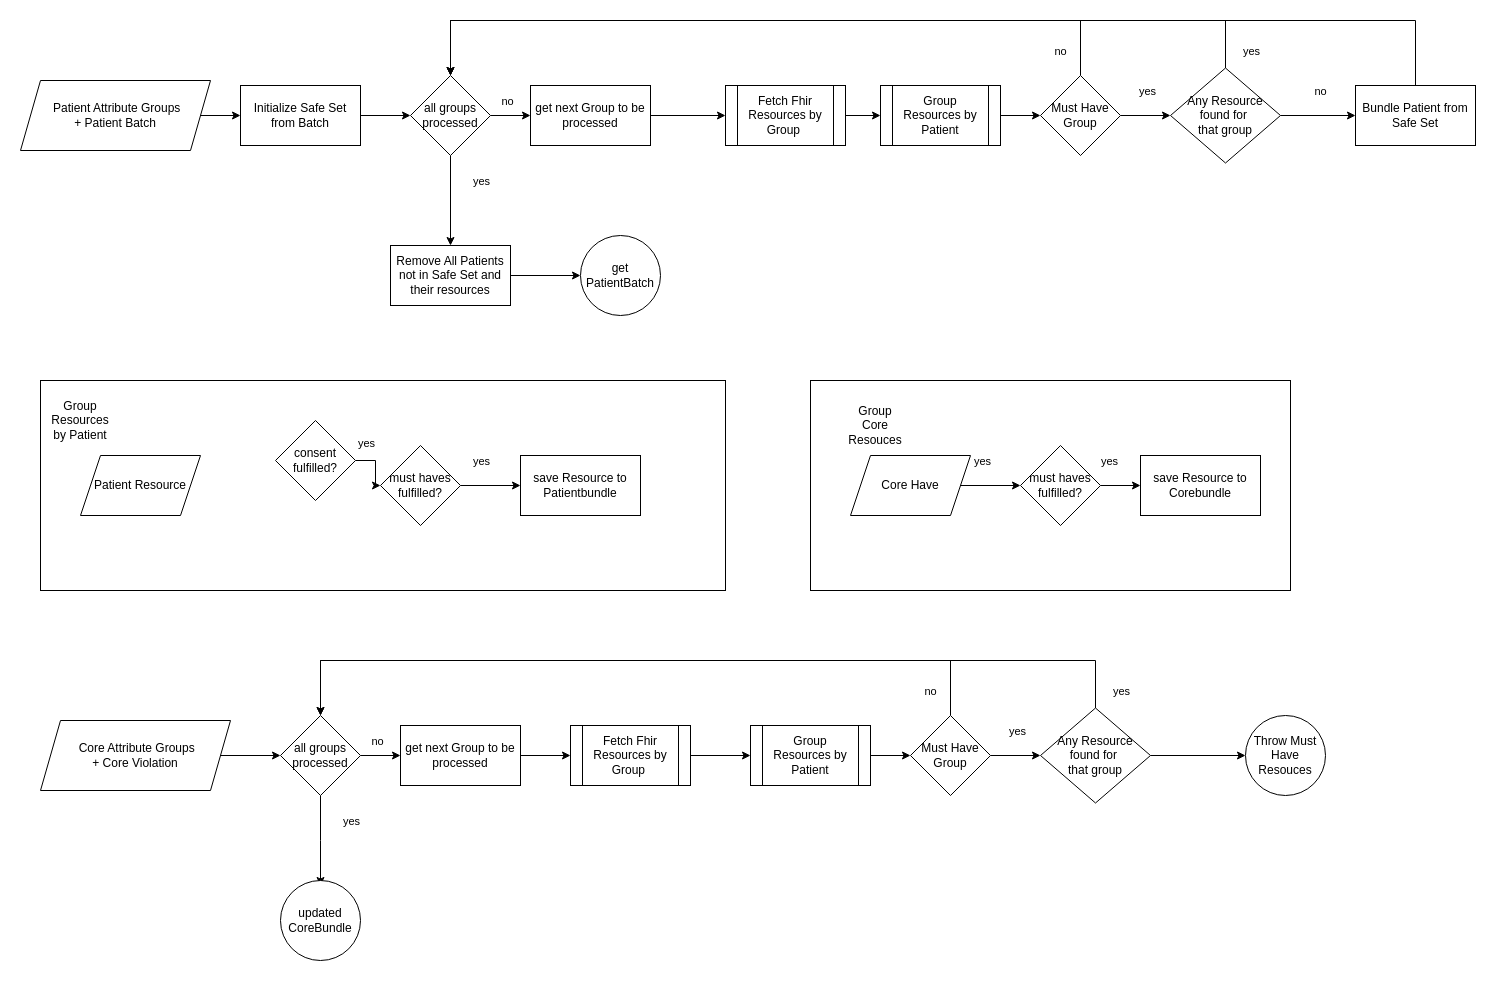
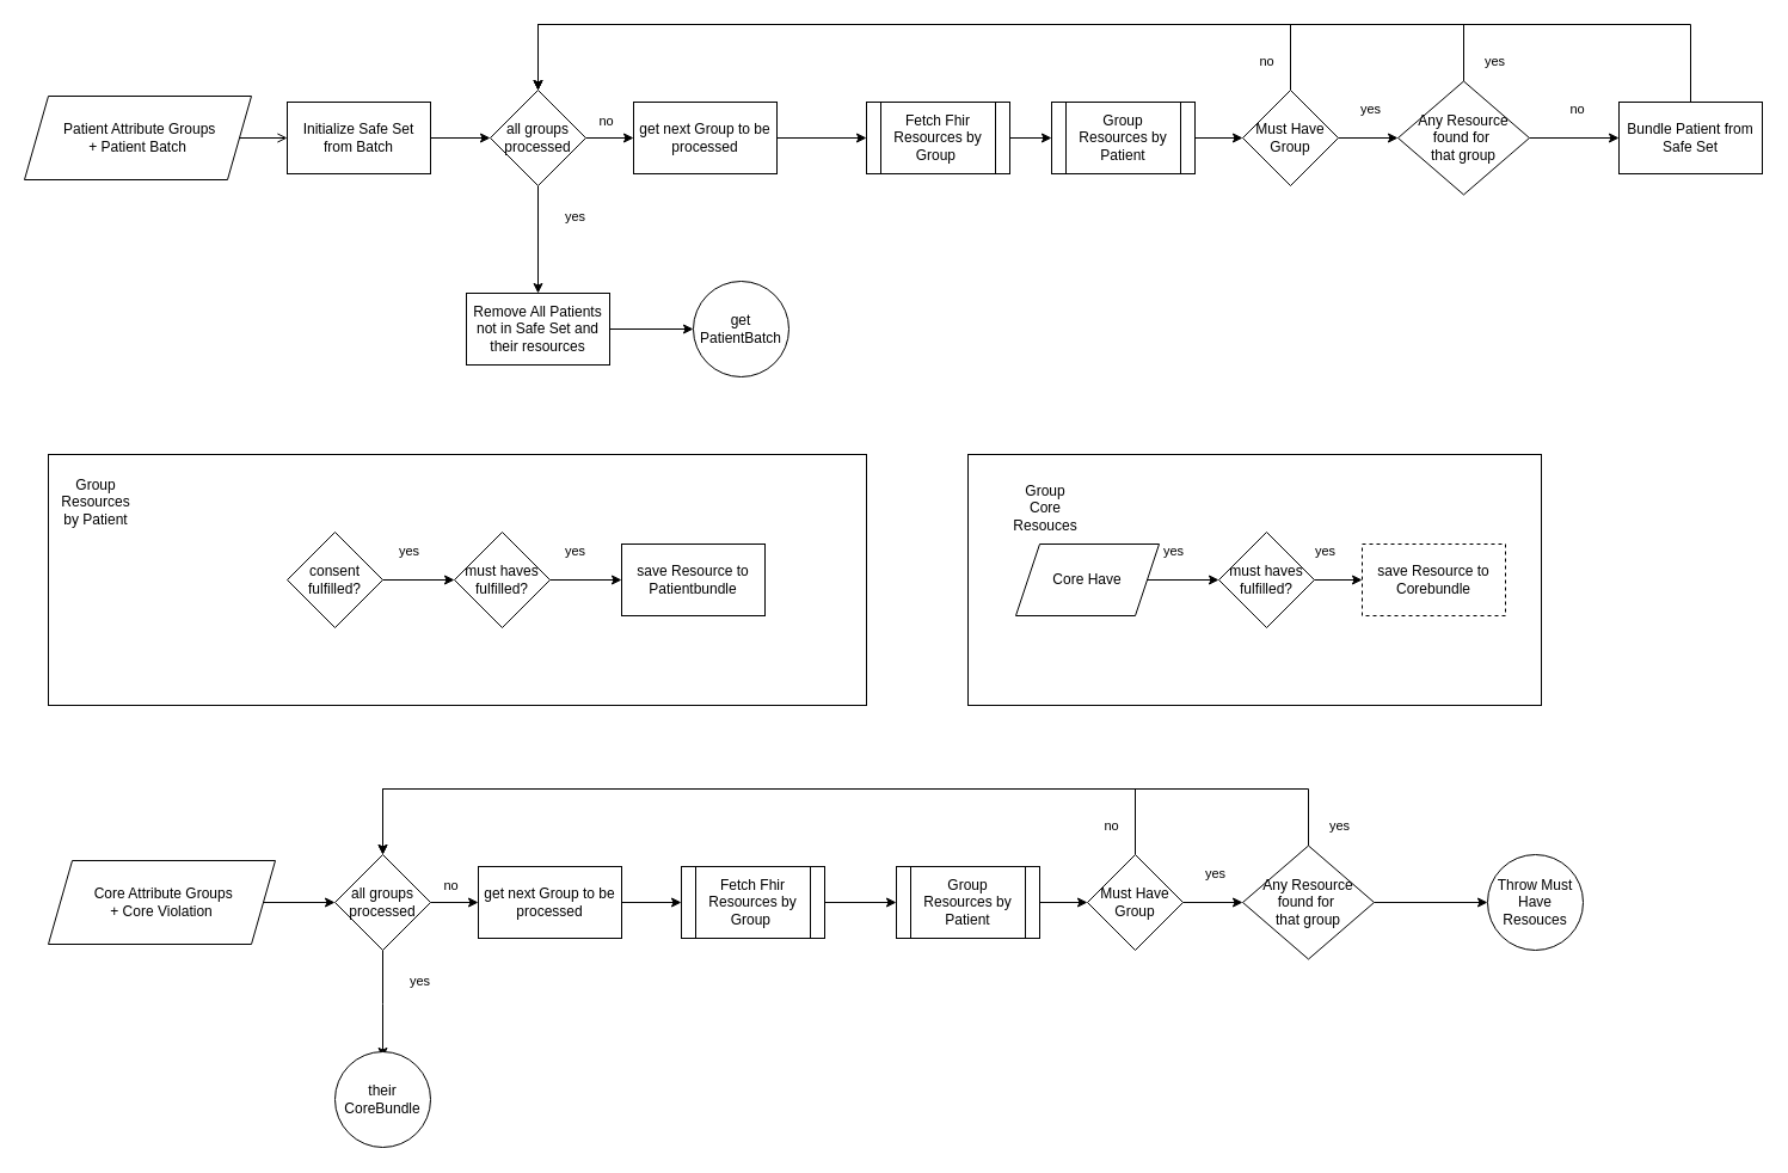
  <mxCell id="0" />
  <mxCell id="1" parent="0" />
  <mxCell id="2" value="" style="rounded=0;whiteSpace=wrap;html=1;" vertex="1" parent="1"><mxGeometry x="40" y="380" width="685" height="210" as="geometry" /></mxCell>
- <mxCell id="3" value="" style="edgeStyle=orthogonalEdgeStyle;rounded=0;orthogonalLoop=1;jettySize=auto;html=1;" edge="1" parent="1" source="4" target="25"><mxGeometry relative="1" as="geometry" /></mxCell>
+ <mxCell id="3" value="" style="edgeStyle=orthogonalEdgeStyle;rounded=0;orthogonalLoop=1;jettySize=auto;html=1;endArrow=open;" edge="1" parent="1" source="4" target="25"><mxGeometry relative="1" as="geometry" /></mxCell>
  <mxCell id="4" value="&lt;div&gt;&amp;nbsp;Patient Attribute Groups&lt;/div&gt;&lt;div&gt;+&amp;nbsp;&lt;span style=&quot;background-color: transparent; color: light-dark(rgb(0, 0, 0), rgb(255, 255, 255));&quot;&gt;Patient Batch&lt;/span&gt;&lt;/div&gt;" style="shape=parallelogram;perimeter=parallelogramPerimeter;whiteSpace=wrap;html=1;fixedSize=1;" vertex="1" parent="1"><mxGeometry x="20" y="80" width="190" height="70" as="geometry" /></mxCell>
  <mxCell id="5" style="edgeStyle=orthogonalEdgeStyle;rounded=0;orthogonalLoop=1;jettySize=auto;html=1;" edge="1" parent="1" source="6" target="15"><mxGeometry relative="1" as="geometry" /></mxCell>
  <mxCell id="6" value="Fetch Fhir Resources by Group&amp;nbsp;" style="shape=process;whiteSpace=wrap;html=1;backgroundOutline=1;" vertex="1" parent="1"><mxGeometry x="725" y="85" width="120" height="60" as="geometry" /></mxCell>
  <mxCell id="7" value="" style="edgeStyle=orthogonalEdgeStyle;rounded=0;orthogonalLoop=1;jettySize=auto;html=1;" edge="1" parent="1" source="9" target="12"><mxGeometry relative="1" as="geometry" /></mxCell>
  <mxCell id="8" value="yes" style="edgeLabel;html=1;align=center;verticalAlign=middle;resizable=0;points=[];" vertex="1" connectable="0" parent="7"><mxGeometry x="0.05" y="1" relative="1" as="geometry"><mxPoint x="-11" y="-24" as="offset" /></mxGeometry></mxCell>
- <mxCell id="9" value="consent fulfilled?" style="rhombus;whiteSpace=wrap;html=1;rounded=0;" vertex="1" parent="1"><mxGeometry x="275" y="420" width="80" height="80" as="geometry" /></mxCell>
+ <mxCell id="9" value="consent fulfilled?" style="rhombus;whiteSpace=wrap;html=1;rounded=0;" vertex="1" parent="1"><mxGeometry x="240" y="445" width="80" height="80" as="geometry" /></mxCell>
  <mxCell id="10" value="" style="edgeStyle=orthogonalEdgeStyle;rounded=0;orthogonalLoop=1;jettySize=auto;html=1;" edge="1" parent="1" source="12" target="13"><mxGeometry relative="1" as="geometry" /></mxCell>
  <mxCell id="11" value="yes" style="edgeLabel;html=1;align=center;verticalAlign=middle;resizable=0;points=[];" vertex="1" connectable="0" parent="10"><mxGeometry x="0.233" y="2" relative="1" as="geometry"><mxPoint x="-17" y="-23" as="offset" /></mxGeometry></mxCell>
  <mxCell id="12" value="must haves fulfilled?" style="rhombus;whiteSpace=wrap;html=1;rounded=0;" vertex="1" parent="1"><mxGeometry x="380" y="445" width="80" height="80" as="geometry" /></mxCell>
  <mxCell id="13" value="save Resource to Patientbundle" style="whiteSpace=wrap;html=1;rounded=0;" vertex="1" parent="1"><mxGeometry x="520" y="455" width="120" height="60" as="geometry" /></mxCell>
  <mxCell id="14" value="" style="edgeStyle=orthogonalEdgeStyle;rounded=0;orthogonalLoop=1;jettySize=auto;html=1;" edge="1" parent="1" source="15" target="30"><mxGeometry relative="1" as="geometry" /></mxCell>
  <mxCell id="15" value="Group Resources by Patient" style="shape=process;whiteSpace=wrap;html=1;backgroundOutline=1;" vertex="1" parent="1"><mxGeometry x="880" y="85" width="120" height="60" as="geometry" /></mxCell>
- <mxCell id="16" value="Patient Resource" style="shape=parallelogram;perimeter=parallelogramPerimeter;whiteSpace=wrap;html=1;fixedSize=1;" vertex="1" parent="1"><mxGeometry x="80" y="455" width="120" height="60" as="geometry" /></mxCell>
  <mxCell id="17" value="" style="edgeStyle=orthogonalEdgeStyle;rounded=0;orthogonalLoop=1;jettySize=auto;html=1;" edge="1" parent="1" source="21" target="38"><mxGeometry relative="1" as="geometry" /></mxCell>
  <mxCell id="18" value="no" style="edgeLabel;html=1;align=center;verticalAlign=middle;resizable=0;points=[];" vertex="1" connectable="0" parent="17"><mxGeometry x="0.036" y="1" relative="1" as="geometry"><mxPoint y="-24" as="offset" /></mxGeometry></mxCell>
  <mxCell id="19" style="edgeStyle=orthogonalEdgeStyle;rounded=0;orthogonalLoop=1;jettySize=auto;html=1;" edge="1" parent="1" source="21" target="36"><mxGeometry relative="1" as="geometry"><Array as="points"><mxPoint x="1225" y="20" /><mxPoint x="450" y="20" /></Array></mxGeometry></mxCell>
  <mxCell id="20" value="yes" style="edgeLabel;html=1;align=center;verticalAlign=middle;resizable=0;points=[];" vertex="1" connectable="0" parent="19"><mxGeometry x="-0.926" y="1" relative="1" as="geometry"><mxPoint x="26" y="15" as="offset" /></mxGeometry></mxCell>
  <mxCell id="21" value="Any Resource found for&amp;nbsp;&lt;div&gt;that group&lt;/div&gt;" style="rhombus;whiteSpace=wrap;html=1;" vertex="1" parent="1"><mxGeometry x="1170" y="67.5" width="110" height="95" as="geometry" /></mxCell>
  <mxCell id="22" value="" style="edgeStyle=orthogonalEdgeStyle;rounded=0;orthogonalLoop=1;jettySize=auto;html=1;" edge="1" parent="1" source="23" target="6"><mxGeometry relative="1" as="geometry" /></mxCell>
  <mxCell id="23" value="get next Group to be processed" style="whiteSpace=wrap;html=1;" vertex="1" parent="1"><mxGeometry x="530" y="85" width="120" height="60" as="geometry" /></mxCell>
  <mxCell id="24" value="" style="edgeStyle=orthogonalEdgeStyle;rounded=0;orthogonalLoop=1;jettySize=auto;html=1;" edge="1" parent="1" source="25" target="36"><mxGeometry relative="1" as="geometry" /></mxCell>
  <mxCell id="25" value="Initialize Safe Set from Batch" style="whiteSpace=wrap;html=1;" vertex="1" parent="1"><mxGeometry x="240" y="85" width="120" height="60" as="geometry" /></mxCell>
  <mxCell id="26" style="edgeStyle=orthogonalEdgeStyle;rounded=0;orthogonalLoop=1;jettySize=auto;html=1;" edge="1" parent="1" source="30" target="21"><mxGeometry relative="1" as="geometry" /></mxCell>
  <mxCell id="27" value="yes" style="edgeLabel;html=1;align=center;verticalAlign=middle;resizable=0;points=[];" vertex="1" connectable="0" parent="26"><mxGeometry x="0.02" y="1" relative="1" as="geometry"><mxPoint y="-24" as="offset" /></mxGeometry></mxCell>
  <mxCell id="28" style="edgeStyle=orthogonalEdgeStyle;rounded=0;orthogonalLoop=1;jettySize=auto;html=1;" edge="1" parent="1" source="30" target="36"><mxGeometry relative="1" as="geometry"><Array as="points"><mxPoint x="1080" y="20" /><mxPoint x="450" y="20" /></Array></mxGeometry></mxCell>
  <mxCell id="29" value="no" style="edgeLabel;html=1;align=center;verticalAlign=middle;resizable=0;points=[];" vertex="1" connectable="0" parent="28"><mxGeometry x="-0.15" y="-1" relative="1" as="geometry"><mxPoint x="239" y="31" as="offset" /></mxGeometry></mxCell>
  <mxCell id="30" value="Must Have Group" style="rhombus;whiteSpace=wrap;html=1;" vertex="1" parent="1"><mxGeometry x="1040" y="75" width="80" height="80" as="geometry" /></mxCell>
  <mxCell id="31" value="Group Resources by Patient" style="text;html=1;align=center;verticalAlign=middle;whiteSpace=wrap;rounded=0;" vertex="1" parent="1"><mxGeometry x="50" y="405" width="60" height="30" as="geometry" /></mxCell>
  <mxCell id="32" value="" style="edgeStyle=orthogonalEdgeStyle;rounded=0;orthogonalLoop=1;jettySize=auto;html=1;" edge="1" parent="1" source="36" target="23"><mxGeometry relative="1" as="geometry" /></mxCell>
  <mxCell id="33" value="no" style="edgeLabel;html=1;align=center;verticalAlign=middle;resizable=0;points=[];" vertex="1" connectable="0" parent="32"><mxGeometry x="-0.225" y="-2" relative="1" as="geometry"><mxPoint y="-17" as="offset" /></mxGeometry></mxCell>
  <mxCell id="34" value="" style="edgeStyle=orthogonalEdgeStyle;rounded=0;orthogonalLoop=1;jettySize=auto;html=1;" edge="1" parent="1" source="36" target="40"><mxGeometry relative="1" as="geometry" /></mxCell>
  <mxCell id="35" value="yes" style="edgeLabel;html=1;align=center;verticalAlign=middle;resizable=0;points=[];" vertex="1" connectable="0" parent="34"><mxGeometry x="-0.441" relative="1" as="geometry"><mxPoint x="30" as="offset" /></mxGeometry></mxCell>
  <mxCell id="36" value="all groups&lt;div&gt;processed&lt;/div&gt;" style="rhombus;whiteSpace=wrap;html=1;" vertex="1" parent="1"><mxGeometry x="410" y="75" width="80" height="80" as="geometry" /></mxCell>
  <mxCell id="37" style="edgeStyle=orthogonalEdgeStyle;rounded=0;orthogonalLoop=1;jettySize=auto;html=1;" edge="1" parent="1" source="38" target="36"><mxGeometry relative="1" as="geometry"><Array as="points"><mxPoint x="1415" y="20" /><mxPoint x="450" y="20" /></Array></mxGeometry></mxCell>
  <mxCell id="38" value="Bundle Patient from Safe Set" style="whiteSpace=wrap;html=1;" vertex="1" parent="1"><mxGeometry x="1355" y="85" width="120" height="60" as="geometry" /></mxCell>
  <mxCell id="39" value="" style="edgeStyle=orthogonalEdgeStyle;rounded=0;orthogonalLoop=1;jettySize=auto;html=1;" edge="1" parent="1" source="40" target="41"><mxGeometry relative="1" as="geometry" /></mxCell>
  <mxCell id="40" value="Remove All Patients not in Safe Set and their resources" style="whiteSpace=wrap;html=1;" vertex="1" parent="1"><mxGeometry x="390" y="245" width="120" height="60" as="geometry" /></mxCell>
  <mxCell id="41" value="get PatientBatch" style="ellipse;whiteSpace=wrap;html=1;" vertex="1" parent="1"><mxGeometry x="580" y="235" width="80" height="80" as="geometry" /></mxCell>
  <mxCell id="42" value="&lt;div&gt;&amp;nbsp;Core Attribute Groups&lt;/div&gt;&lt;div&gt;+&amp;nbsp;&lt;span style=&quot;background-color: transparent; color: light-dark(rgb(0, 0, 0), rgb(255, 255, 255));&quot;&gt;Core Violation&lt;/span&gt;&lt;/div&gt;" style="shape=parallelogram;perimeter=parallelogramPerimeter;whiteSpace=wrap;html=1;fixedSize=1;" vertex="1" parent="1"><mxGeometry x="40" y="720" width="190" height="70" as="geometry" /></mxCell>
  <mxCell id="43" style="edgeStyle=orthogonalEdgeStyle;rounded=0;orthogonalLoop=1;jettySize=auto;html=1;" edge="1" parent="1" source="44" target="46"><mxGeometry relative="1" as="geometry" /></mxCell>
  <mxCell id="44" value="Fetch Fhir Resources by Group&amp;nbsp;" style="shape=process;whiteSpace=wrap;html=1;backgroundOutline=1;" vertex="1" parent="1"><mxGeometry x="570" y="725" width="120" height="60" as="geometry" /></mxCell>
  <mxCell id="45" value="" style="edgeStyle=orthogonalEdgeStyle;rounded=0;orthogonalLoop=1;jettySize=auto;html=1;" edge="1" parent="1" source="46" target="58"><mxGeometry relative="1" as="geometry" /></mxCell>
  <mxCell id="46" value="Group Resources by Patient" style="shape=process;whiteSpace=wrap;html=1;backgroundOutline=1;" vertex="1" parent="1"><mxGeometry x="750" y="725" width="120" height="60" as="geometry" /></mxCell>
  <mxCell id="47" style="edgeStyle=orthogonalEdgeStyle;rounded=0;orthogonalLoop=1;jettySize=auto;html=1;" edge="1" parent="1" source="50" target="63"><mxGeometry relative="1" as="geometry"><Array as="points"><mxPoint x="1095" y="660" /><mxPoint x="320" y="660" /></Array></mxGeometry></mxCell>
  <mxCell id="48" value="yes" style="edgeLabel;html=1;align=center;verticalAlign=middle;resizable=0;points=[];" vertex="1" connectable="0" parent="47"><mxGeometry x="-0.926" y="1" relative="1" as="geometry"><mxPoint x="26" y="15" as="offset" /></mxGeometry></mxCell>
  <mxCell id="49" value="" style="edgeStyle=orthogonalEdgeStyle;rounded=0;orthogonalLoop=1;jettySize=auto;html=1;" edge="1" parent="1" source="50" target="74"><mxGeometry relative="1" as="geometry" /></mxCell>
  <mxCell id="50" value="Any Resource found for&amp;nbsp;&lt;div&gt;that group&lt;/div&gt;" style="rhombus;whiteSpace=wrap;html=1;" vertex="1" parent="1"><mxGeometry x="1040" y="707.5" width="110" height="95" as="geometry" /></mxCell>
  <mxCell id="51" value="" style="edgeStyle=orthogonalEdgeStyle;rounded=0;orthogonalLoop=1;jettySize=auto;html=1;" edge="1" parent="1" source="52" target="44"><mxGeometry relative="1" as="geometry" /></mxCell>
  <mxCell id="52" value="get next Group to be processed" style="whiteSpace=wrap;html=1;" vertex="1" parent="1"><mxGeometry x="400" y="725" width="120" height="60" as="geometry" /></mxCell>
  <mxCell id="53" value="" style="edgeStyle=orthogonalEdgeStyle;rounded=0;orthogonalLoop=1;jettySize=auto;html=1;" edge="1" parent="1" source="42" target="63"><mxGeometry relative="1" as="geometry"><mxPoint x="230" y="755" as="sourcePoint" /></mxGeometry></mxCell>
  <mxCell id="54" style="edgeStyle=orthogonalEdgeStyle;rounded=0;orthogonalLoop=1;jettySize=auto;html=1;" edge="1" parent="1" source="58" target="50"><mxGeometry relative="1" as="geometry" /></mxCell>
  <mxCell id="55" value="yes" style="edgeLabel;html=1;align=center;verticalAlign=middle;resizable=0;points=[];" vertex="1" connectable="0" parent="54"><mxGeometry x="0.02" y="1" relative="1" as="geometry"><mxPoint y="-24" as="offset" /></mxGeometry></mxCell>
  <mxCell id="56" style="edgeStyle=orthogonalEdgeStyle;rounded=0;orthogonalLoop=1;jettySize=auto;html=1;" edge="1" parent="1" source="58" target="63"><mxGeometry relative="1" as="geometry"><Array as="points"><mxPoint x="950" y="660" /><mxPoint x="320" y="660" /></Array></mxGeometry></mxCell>
  <mxCell id="57" value="no" style="edgeLabel;html=1;align=center;verticalAlign=middle;resizable=0;points=[];" vertex="1" connectable="0" parent="56"><mxGeometry x="-0.15" y="-1" relative="1" as="geometry"><mxPoint x="239" y="31" as="offset" /></mxGeometry></mxCell>
  <mxCell id="58" value="Must Have Group" style="rhombus;whiteSpace=wrap;html=1;" vertex="1" parent="1"><mxGeometry x="910" y="715" width="80" height="80" as="geometry" /></mxCell>
  <mxCell id="59" value="" style="edgeStyle=orthogonalEdgeStyle;rounded=0;orthogonalLoop=1;jettySize=auto;html=1;" edge="1" parent="1" source="63" target="52"><mxGeometry relative="1" as="geometry" /></mxCell>
  <mxCell id="60" value="no" style="edgeLabel;html=1;align=center;verticalAlign=middle;resizable=0;points=[];" vertex="1" connectable="0" parent="59"><mxGeometry x="-0.225" y="-2" relative="1" as="geometry"><mxPoint y="-17" as="offset" /></mxGeometry></mxCell>
  <mxCell id="61" value="" style="edgeStyle=orthogonalEdgeStyle;rounded=0;orthogonalLoop=1;jettySize=auto;html=1;" edge="1" parent="1" source="63"><mxGeometry relative="1" as="geometry"><mxPoint x="320" y="885" as="targetPoint" /></mxGeometry></mxCell>
  <mxCell id="62" value="yes" style="edgeLabel;html=1;align=center;verticalAlign=middle;resizable=0;points=[];" vertex="1" connectable="0" parent="61"><mxGeometry x="-0.441" relative="1" as="geometry"><mxPoint x="30" as="offset" /></mxGeometry></mxCell>
  <mxCell id="63" value="all groups&lt;div&gt;processed&lt;/div&gt;" style="rhombus;whiteSpace=wrap;html=1;" vertex="1" parent="1"><mxGeometry x="280" y="715" width="80" height="80" as="geometry" /></mxCell>
- <mxCell id="64" value="updated CoreBundle" style="ellipse;whiteSpace=wrap;html=1;" vertex="1" parent="1"><mxGeometry x="280" y="880" width="80" height="80" as="geometry" /></mxCell>
+ <mxCell id="64" value="their CoreBundle" style="ellipse;whiteSpace=wrap;html=1;" vertex="1" parent="1"><mxGeometry x="280" y="880" width="80" height="80" as="geometry" /></mxCell>
  <mxCell id="65" value="" style="rounded=0;whiteSpace=wrap;html=1;" vertex="1" parent="1"><mxGeometry x="810" y="380" width="480" height="210" as="geometry" /></mxCell>
  <mxCell id="66" value="" style="edgeStyle=orthogonalEdgeStyle;rounded=0;orthogonalLoop=1;jettySize=auto;html=1;" edge="1" parent="1" source="72" target="70"><mxGeometry relative="1" as="geometry"><mxPoint x="1090" y="485" as="sourcePoint" /></mxGeometry></mxCell>
  <mxCell id="67" value="yes" style="edgeLabel;html=1;align=center;verticalAlign=middle;resizable=0;points=[];" vertex="1" connectable="0" parent="66"><mxGeometry x="0.05" y="1" relative="1" as="geometry"><mxPoint x="-11" y="-24" as="offset" /></mxGeometry></mxCell>
  <mxCell id="68" value="" style="edgeStyle=orthogonalEdgeStyle;rounded=0;orthogonalLoop=1;jettySize=auto;html=1;" edge="1" parent="1" source="70" target="71"><mxGeometry relative="1" as="geometry" /></mxCell>
  <mxCell id="69" value="yes" style="edgeLabel;html=1;align=center;verticalAlign=middle;resizable=0;points=[];" vertex="1" connectable="0" parent="68"><mxGeometry x="0.233" y="2" relative="1" as="geometry"><mxPoint x="-17" y="-23" as="offset" /></mxGeometry></mxCell>
  <mxCell id="70" value="must haves fulfilled?" style="rhombus;whiteSpace=wrap;html=1;rounded=0;" vertex="1" parent="1"><mxGeometry x="1020" y="445" width="80" height="80" as="geometry" /></mxCell>
- <mxCell id="71" value="save Resource to Corebundle" style="whiteSpace=wrap;html=1;rounded=0;" vertex="1" parent="1"><mxGeometry x="1140" y="455" width="120" height="60" as="geometry" /></mxCell>
+ <mxCell id="71" value="save Resource to Corebundle" style="whiteSpace=wrap;html=1;rounded=0;dashed=1;" vertex="1" parent="1"><mxGeometry x="1140" y="455" width="120" height="60" as="geometry" /></mxCell>
  <mxCell id="72" value="Core Have" style="shape=parallelogram;perimeter=parallelogramPerimeter;whiteSpace=wrap;html=1;fixedSize=1;" vertex="1" parent="1"><mxGeometry x="850" y="455" width="120" height="60" as="geometry" /></mxCell>
  <mxCell id="73" value="Group Core Resouces" style="text;html=1;align=center;verticalAlign=middle;whiteSpace=wrap;rounded=0;" vertex="1" parent="1"><mxGeometry x="845" y="410" width="60" height="30" as="geometry" /></mxCell>
  <mxCell id="74" value="Throw Must Have Resouces" style="ellipse;whiteSpace=wrap;html=1;" vertex="1" parent="1"><mxGeometry x="1245" y="715" width="80" height="80" as="geometry" /></mxCell>
